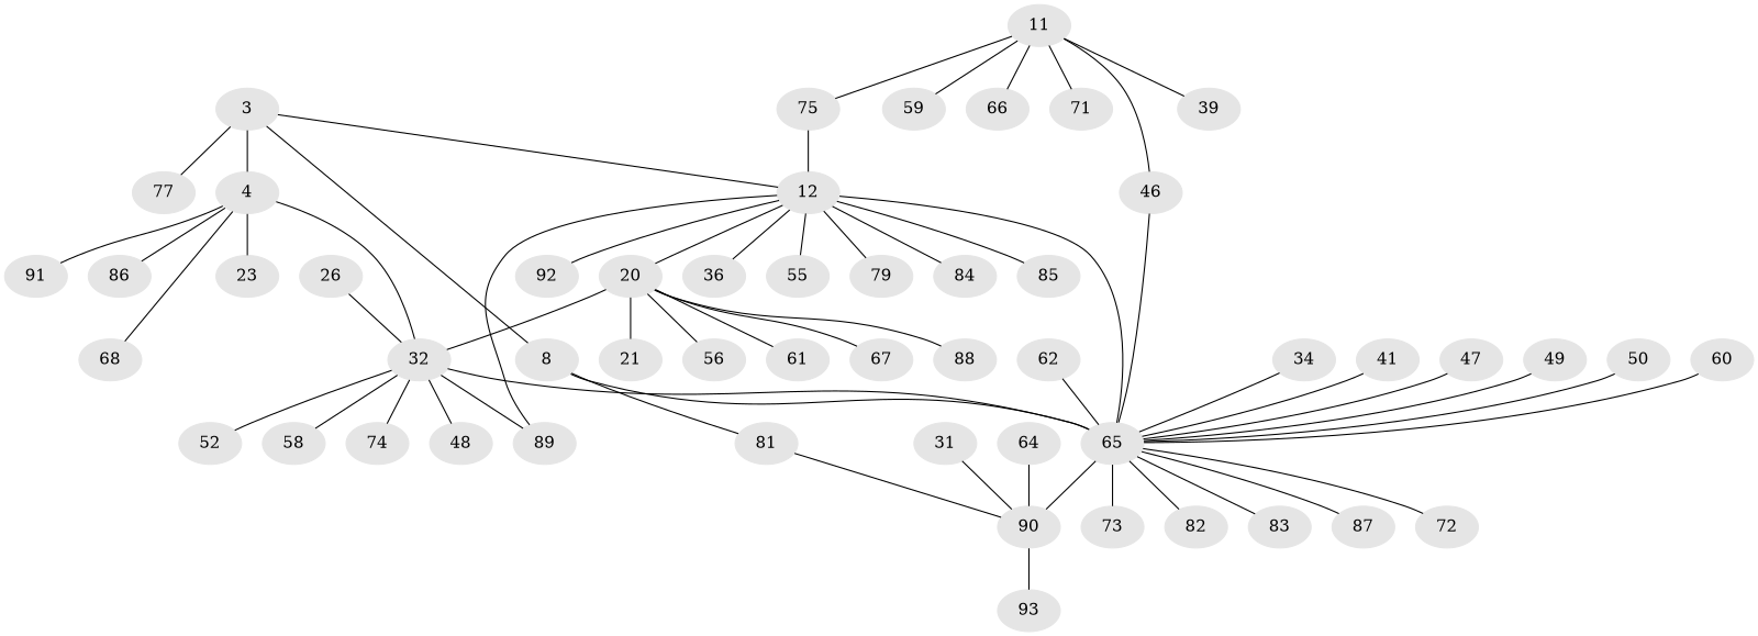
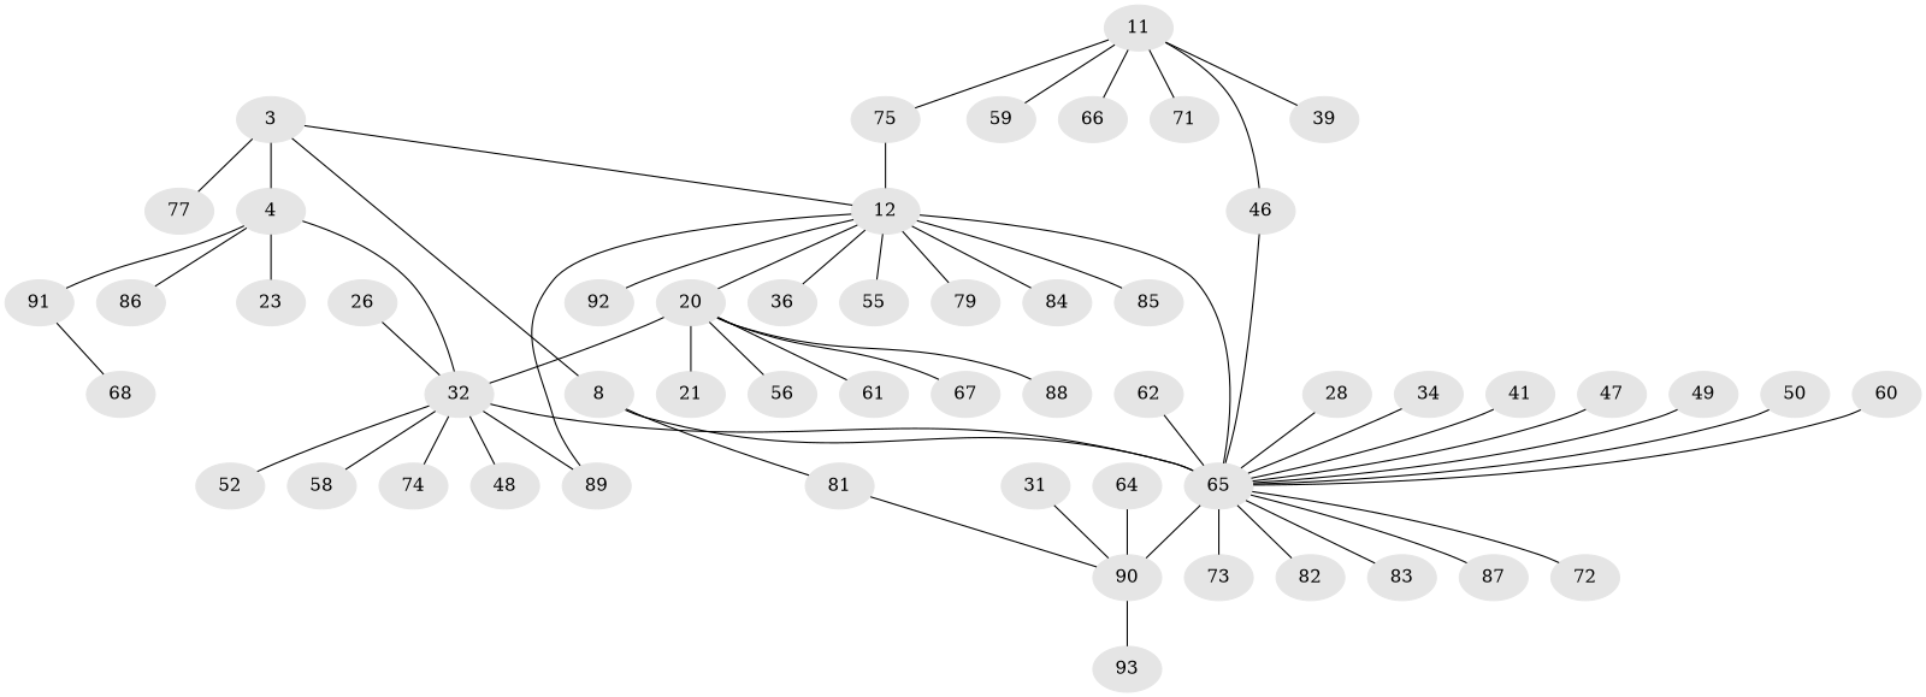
  graph {
    node [color=gray90 style=filled]
    3 [super="+2"]
    4 [super="+1"]
    8 [super="+6"]
    12 [super="+10"]
    77
    23
    32 [super="+19"]
    68 [super="+51"]
    86 [super="+70+78"]
    91
    65 [super="+7+16"]
    81
    20 [super="+17"]
    36
    55
    79 [super="+69"]
    84
    85
    89
    92 [super="+42"]
    90 [super="+80+15"]
    93
    48
    52
    58
    74 [super="+40"]
    72
    73
    82
    83
    87
    11 [super="+9"]
    39
    46
    59
    66 [super="+43"]
    71 [super="+57"]
    75
    21
    56
    61
    67 [super="+38"]
    88 [super="+24"]
    26
+   28
    31
    34
    41
    47
    49
    n51 [label=50]
    60
    62 [super="+45"]
    64 [super="+22+53"]
    3 -- 4 [weight=4]
    3 -- 8
    3 -- 12
    3 -- 77
    4 -- 23
    4 -- 32
-   4 -- 68
+   91 -- 68
    4 -- 86
    4 -- 91
    8 -- 65 [weight=4]
    8 -- 81
    12 -- 65 [weight=2]
    12 -- 20
    12 -- 36
    12 -- 55
    12 -- 79
    12 -- 84
    12 -- 85
    12 -- 89
    12 -- 92
    32 -- 65 [weight=2]
    32 -- 89
    32 -- 48
    32 -- 52
    32 -- 58
    32 -- 74
    65 -- 90 [weight=5]
    65 -- 72
    65 -- 73
    65 -- 82
    65 -- 83
    65 -- 87
    81 -- 90
    20 -- 32 [weight=4]
    20 -- 21
    20 -- 56
    20 -- 61
    20 -- 67
    20 -- 88
    90 -- 93
    11 -- 39
    11 -- 46
    11 -- 59
    11 -- 66
    11 -- 71
    11 -- 75
    46 -- 65
    75 -- 12 [weight=4]
    26 -- 32
+   28 -- 65
    31 -- 90
    34 -- 65
    41 -- 65
    47 -- 65
    49 -- 65
    n51 -- 65
    60 -- 65
    62 -- 65
    64 -- 90
  }
